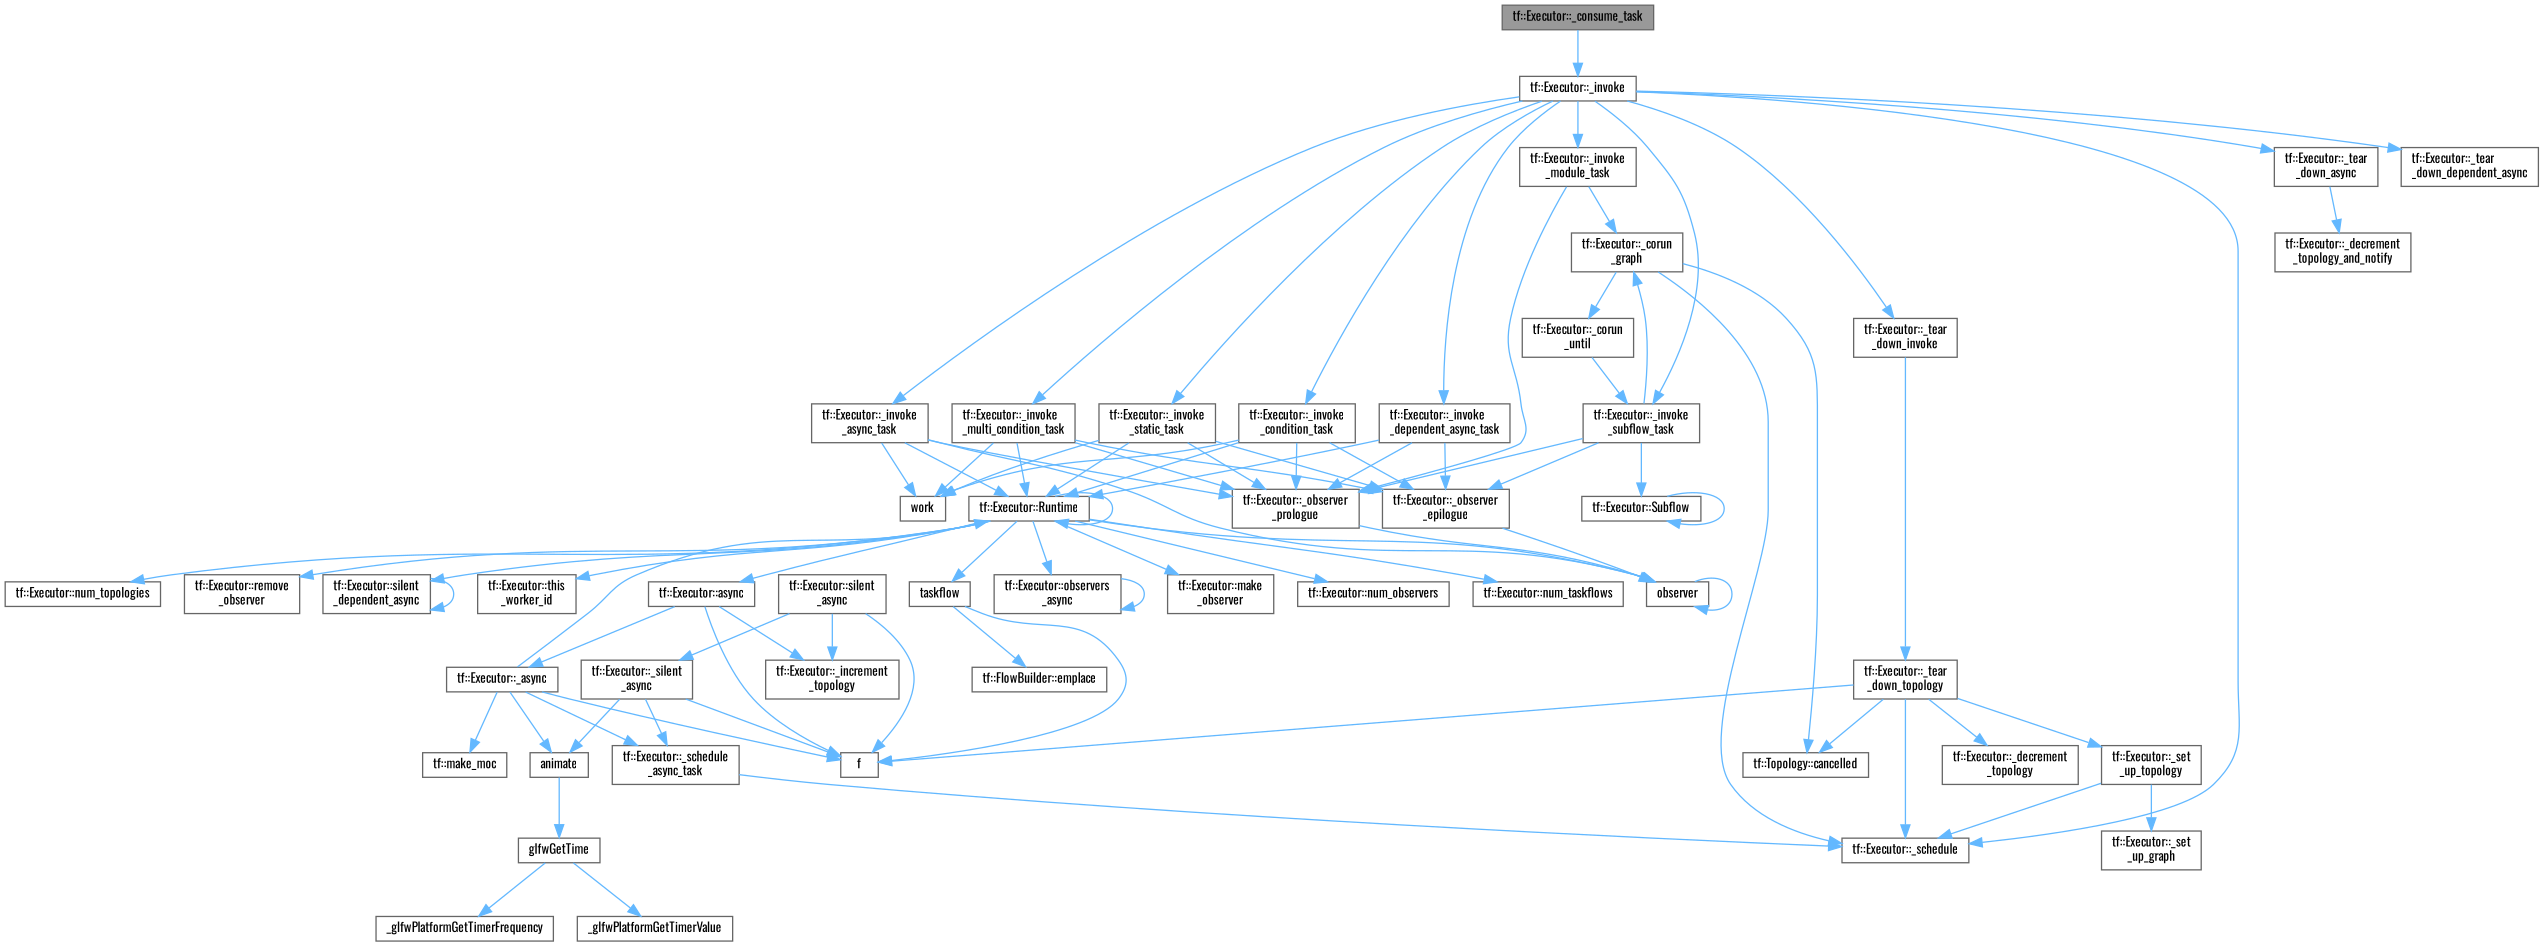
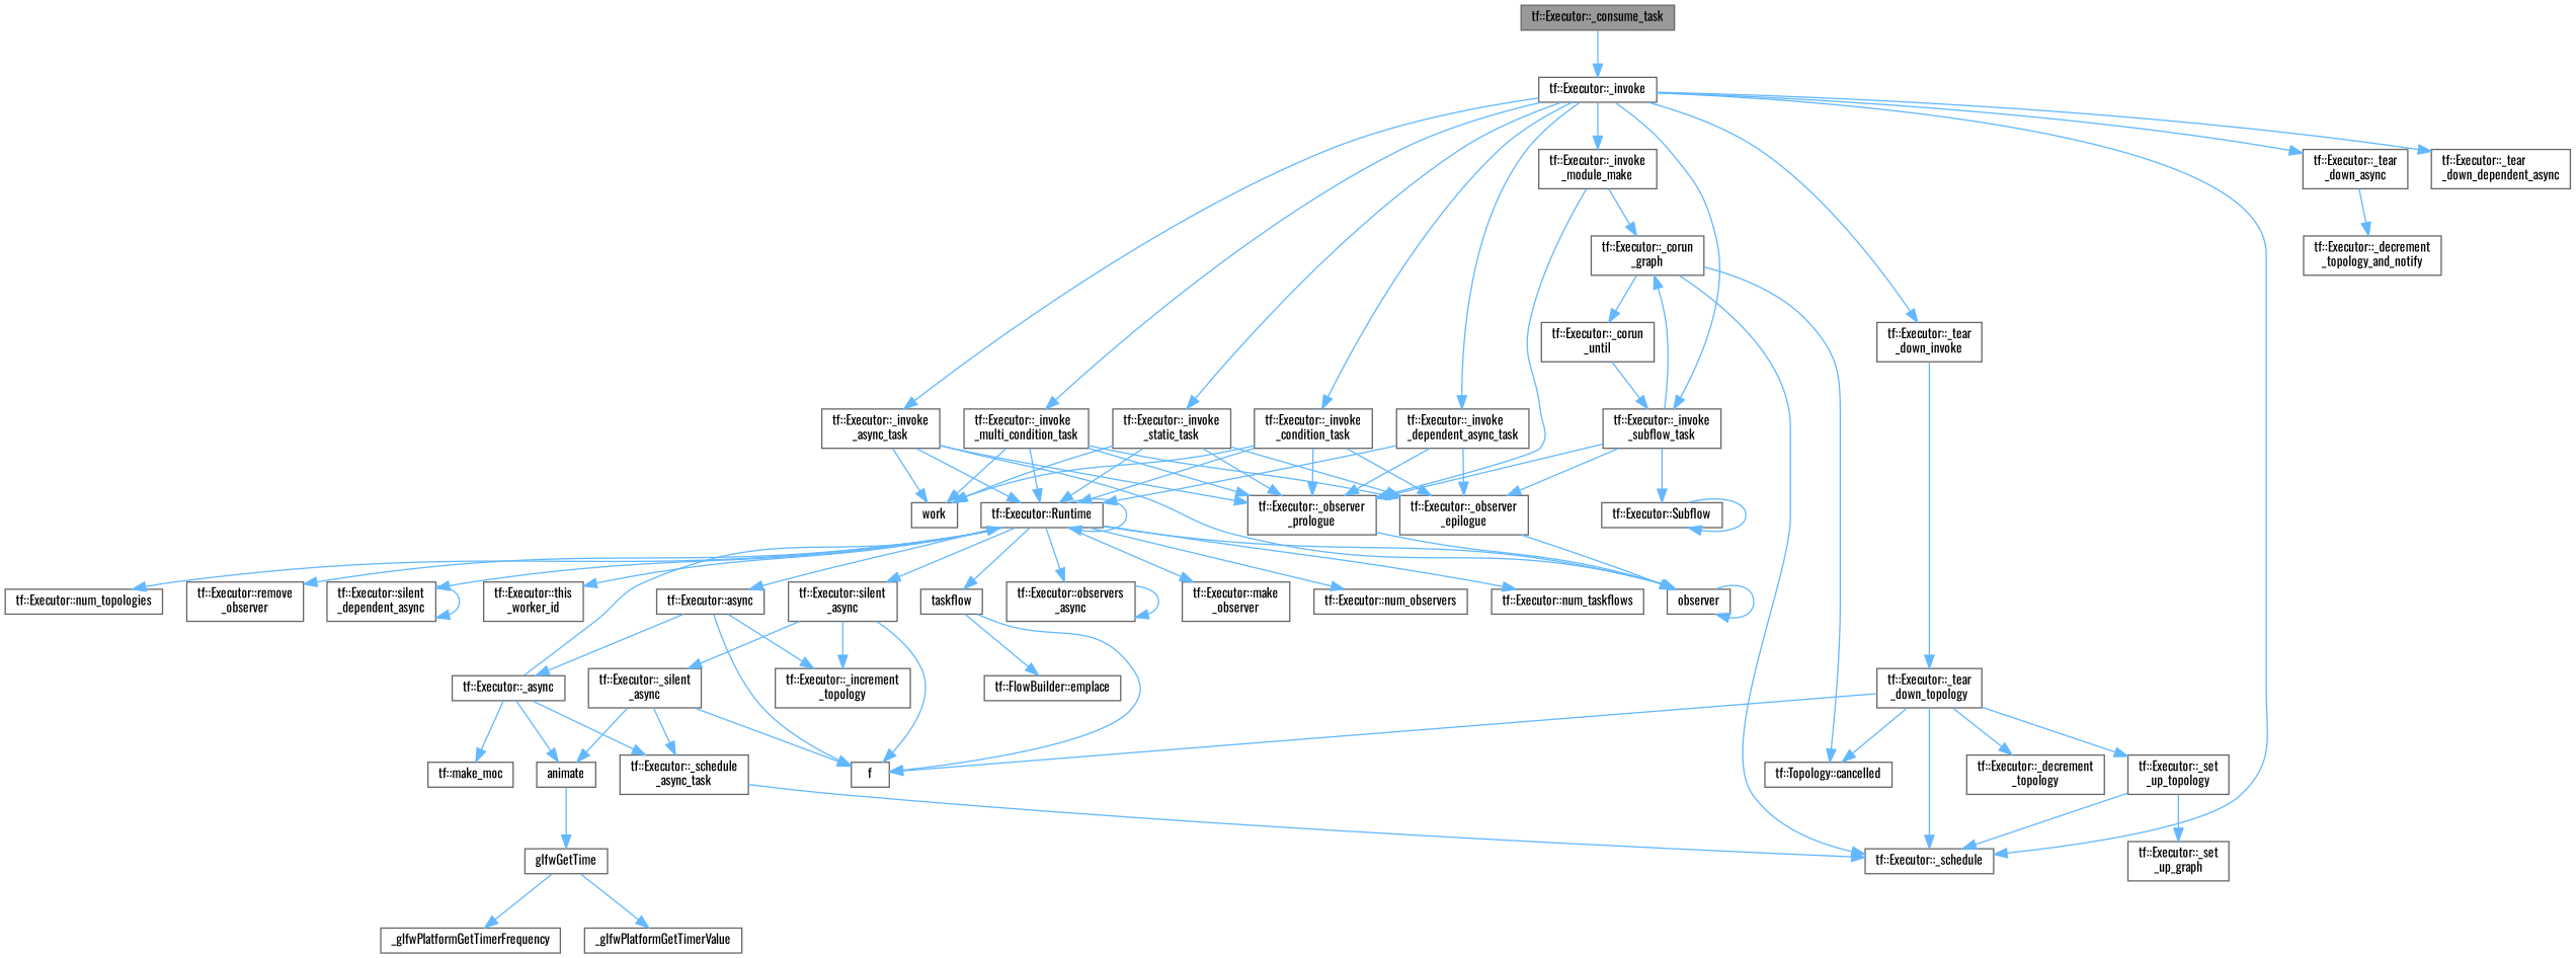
  digraph {
    fontname=Oswald
    rankdir=TB
    node [color=grey40 fillcolor=white fontname=Oswald fontsize=10 shape=box style=filled]
    edge [color=steelblue1 fontname=Oswald fontsize=10 labelfontname=Helvetica labelfontsize=10 style=solid]
    n1 [color=gray40 fillcolor=grey60 fontcolor=black height=0.2 label="tf::Executor::_consume_task" width=0.4]
    n2 [height=0.2 label="tf::Executor::_invoke" width=0.4]
    n3 [height=0.2 label="tf::Executor::_invoke\l_async_task" width=0.4]
    n4 [height=0.2 label="tf::Executor::_schedule" width=0.4]
    n5 [height=0.2 label="tf::Executor::_invoke\l_condition_task" width=0.4]
    n6 [height=0.2 label="tf::Executor::_invoke\l_dependent_async_task" width=0.4]
-   n7 [height=0.2 label="tf::Executor::_invoke\l_module_task" width=0.4]
+   n7 [height=0.2 label="tf::Executor::_invoke\l_module_make" width=0.4]
    n8 [height=0.2 label="tf::Executor::_invoke\l_multi_condition_task" width=0.4]
    n9 [height=0.2 label="tf::Executor::_invoke\l_static_task" width=0.4]
    n10 [height=0.2 label="tf::Executor::_invoke\l_subflow_task" width=0.4]
    n11 [height=0.2 label="tf::Executor::_tear\l_down_async" width=0.4]
    n12 [height=0.2 label="tf::Executor::_tear\l_down_dependent_async" width=0.4]
    n13 [height=0.2 label="tf::Executor::_tear\l_down_invoke" width=0.4]
    n14 [height=0.2 label="tf::Executor::_observer\l_prologue" width=0.4]
    n15 [height=0.2 label="tf::Executor::Runtime" width=0.4]
    n16 [height=0.2 label=work width=0.4]
    n17 [height=0.2 label=observer width=0.4]
    n18 [height=0.2 label="tf::Executor::_observer\l_epilogue" width=0.4]
    n19 [height=0.2 label="tf::Executor::_corun\l_graph" width=0.4]
    n20 [height=0.2 label="tf::Executor::Subflow" width=0.4]
    n21 [height=0.2 label="tf::Executor::_decrement\l_topology_and_notify" width=0.4]
    n22 [height=0.2 label="tf::Executor::_tear\l_down_topology" width=0.4]
    n23 [height=0.2 label="tf::Executor::async" width=0.4]
    n24 [height=0.2 label="tf::Executor::observers\l_async" width=0.4]
    n25 [height=0.2 label="tf::Executor::make\l_observer" width=0.4]
    n26 [height=0.2 label="tf::Executor::num_observers" width=0.4]
    n27 [height=0.2 label="tf::Executor::num_taskflows" width=0.4]
    n28 [height=0.2 label="tf::Executor::num_topologies" width=0.4]
    n29 [height=0.2 label="tf::Executor::remove\l_observer" width=0.4]
    n30 [height=0.2 label="tf::Executor::silent\l_async" width=0.4]
    n31 [height=0.2 label="tf::Executor::silent\l_dependent_async" width=0.4]
    n32 [height=0.2 label=taskflow width=0.4]
    n33 [height=0.2 label="tf::Executor::this\l_worker_id" width=0.4]
    n34 [height=0.2 label="tf::Executor::_async" width=0.4]
    n35 [height=0.2 label=f width=0.4]
    n36 [height=0.2 label="tf::Executor::_increment\l_topology" width=0.4]
    n37 [height=0.2 label="tf::Executor::_silent\l_async" width=0.4]
    n38 [height=0.2 label="tf::FlowBuilder::emplace" width=0.4]
    n39 [height=0.2 label="tf::Executor::_schedule\l_async_task" width=0.4]
    n40 [height=0.2 label=animate width=0.4]
    n41 [height=0.2 label="tf::make_moc" width=0.4]
    n42 [height=0.2 label=glfwGetTime width=0.4]
    n43 [height=0.2 label=_glfwPlatformGetTimerFrequency width=0.4]
    n44 [height=0.2 label=_glfwPlatformGetTimerValue width=0.4]
    n45 [height=0.2 label="tf::Executor::_corun\l_until" width=0.4]
    n46 [height=0.2 label="tf::Topology::cancelled" width=0.4]
    n47 [height=0.2 label="tf::Executor::_set\l_up_graph" width=0.4]
    n48 [height=0.2 label="tf::Executor::_decrement\l_topology" width=0.4]
    n49 [height=0.2 label="tf::Executor::_set\l_up_topology" width=0.4]
    n1 -> n2
    n2 -> n3
    n2 -> n4
    n2 -> n5
    n2 -> n6
    n2 -> n7
    n2 -> n8
    n2 -> n9
    n2 -> n10
    n2 -> n11
    n2 -> n12
    n2 -> n13
    n3 -> n14
    n3 -> n15
    n3 -> n16
    n3 -> n17
    n5 -> n14
    n5 -> n15
    n5 -> n16
    n5 -> n18
    n6 -> n14
    n6 -> n15
    n6 -> n18
    n7 -> n14
    n7 -> n19
    n8 -> n14
    n8 -> n15
    n8 -> n16
    n8 -> n18
    n9 -> n14
    n9 -> n15
    n9 -> n16
    n9 -> n18
    n10 -> n14
    n10 -> n18
    n10 -> n19
    n10 -> n20
    n11 -> n21
    n13 -> n22
    n14 -> n17
    n15 -> n15
    n15 -> n17
    n15 -> n23
    n15 -> n24
    n15 -> n25
    n15 -> n26
    n15 -> n27
    n15 -> n28
    n15 -> n29
+   n15 -> n30
    n15 -> n31
    n15 -> n32
    n15 -> n33
    n17 -> n17
    n18 -> n17
    n19 -> n4
    n19 -> n45
    n19 -> n46
    n20 -> n20
    n22 -> n4
    n22 -> n35
    n22 -> n46
    n22 -> n48
    n22 -> n49
    n23 -> n34
    n23 -> n35
    n23 -> n36
    n24 -> n24
    n30 -> n35
    n30 -> n36
    n30 -> n37
    n31 -> n31
    n32 -> n35
    n32 -> n38
    n34 -> n15
-   n34 -> n35
    n34 -> n39
    n34 -> n40
    n34 -> n41
    n37 -> n35
    n37 -> n39
    n37 -> n40
    n39 -> n4
    n40 -> n42
    n42 -> n43
    n42 -> n44
    n45 -> n10
    n49 -> n4
    n49 -> n47
  }
